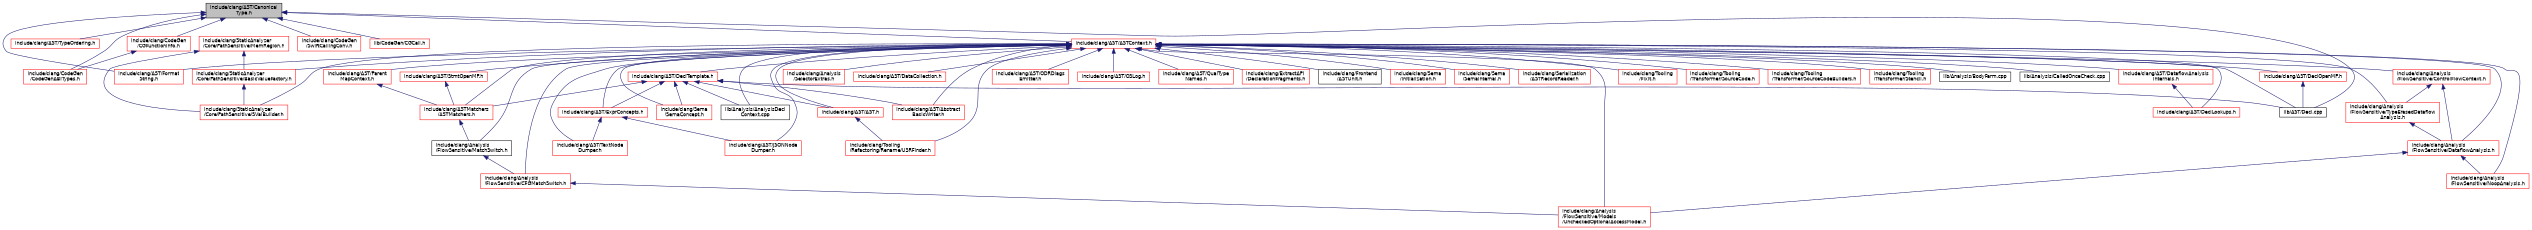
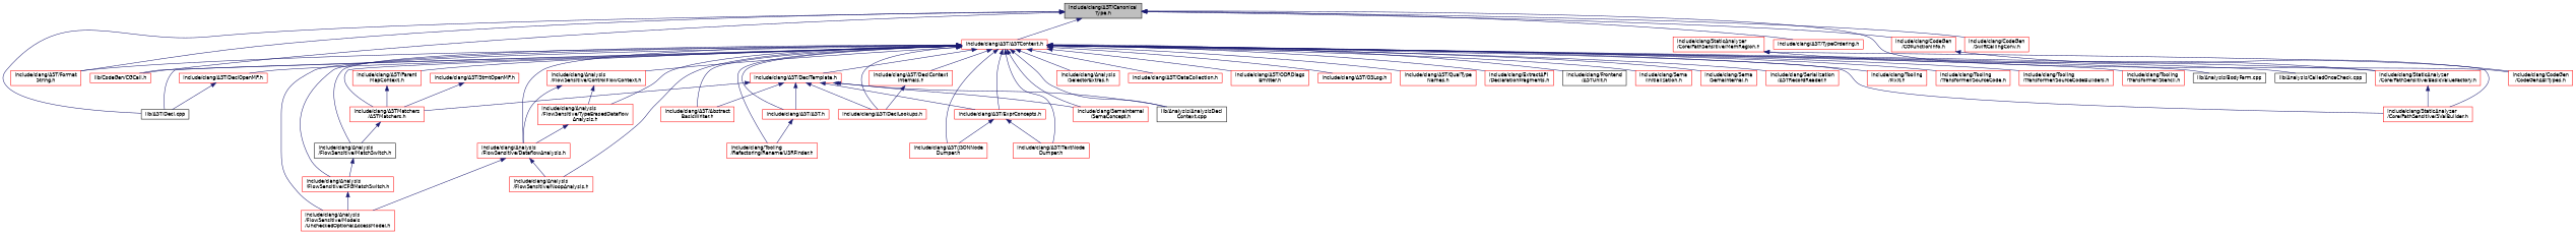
  digraph {
    node [color=red fontname=Helvetica fontsize=10 shape=record]
    edge [color=midnightblue dir=back fontname=Helvetica fontsize=10 labelfontname=Helvetica labelfontsize=10 style=solid]
    n1 [color=black fillcolor=grey75 fontcolor=black height=0.2 label="include/clang/AST/Canonical\lType.h" style=filled width=0.4]
    n2 [height=0.2 label="include/clang/AST/ASTContext.h" width=0.4]
    n3 [color=black height=0.2 label="lib/AST/Decl.cpp" width=0.4]
    n4 [height=0.2 label="include/clang/AST/Format\lString.h" width=0.4]
    n5 [height=0.2 label="include/clang/AST/TypeOrdering.h" width=0.4]
    n6 [height=0.2 label="include/clang/CodeGen\l/CGFunctionInfo.h" width=0.4]
    n7 [height=0.2 label="include/clang/CodeGen\l/CodeGenABITypes.h" width=0.4]
    n8 [height=0.2 label="include/clang/CodeGen\l/SwiftCallingConv.h" width=0.4]
    n9 [height=0.2 label="lib/CodeGen/CGCall.h" width=0.4]
    n10 [height=0.2 label="include/clang/Analysis\l/FlowSensitive/CFGMatchSwitch.h" width=0.4]
    n11 [height=0.2 label="include/clang/Analysis\l/FlowSensitive/Models\l/UncheckedOptionalAccessModel.h" width=0.4]
    n12 [height=0.2 label="include/clang/Analysis\l/FlowSensitive/ControlFlowContext.h" width=0.4]
    n13 [height=0.2 label="include/clang/Analysis\l/FlowSensitive/DataflowAnalysis.h" width=0.4]
    n14 [height=0.2 label="include/clang/Analysis\l/FlowSensitive/NoopAnalysis.h" width=0.4]
    n15 [height=0.2 label="include/clang/Analysis\l/FlowSensitive/TypeErasedDataflow\lAnalysis.h" width=0.4]
    n16 [color=black height=0.2 label="include/clang/Analysis\l/FlowSensitive/MatchSwitch.h" width=0.4]
    n17 [height=0.2 label="include/clang/Analysis\l/SelectorExtras.h" width=0.4]
    n18 [height=0.2 label="include/clang/AST/Abstract\lBasicWriter.h" width=0.4]
    n19 [height=0.2 label="include/clang/AST/AST.h" width=0.4]
    n20 [height=0.2 label="include/clang/Tooling\l/Refactoring/Rename/USRFinder.h" width=0.4]
    n21 [height=0.2 label="include/clang/AST/DataCollection.h" width=0.4]
-   n22 [height=0.2 label="include/clang/AST/DataflowAnalysis\lInternals.h" width=0.4]
+   n22 [height=0.2 label="include/clang/AST/DeclContext\lInternals.h" width=0.4]
    n23 [height=0.2 label="include/clang/AST/DeclLookups.h" width=0.4]
    n24 [height=0.2 label="include/clang/AST/DeclOpenMP.h" width=0.4]
    n25 [height=0.2 label="include/clang/AST/DeclTemplate.h" width=0.4]
    n26 [height=0.2 label="include/clang/AST/ExprConcepts.h" width=0.4]
    n27 [height=0.2 label="include/clang/AST/JSONNode\lDumper.h" width=0.4]
    n28 [height=0.2 label="include/clang/AST/TextNode\lDumper.h" width=0.4]
    n29 [height=0.2 label="include/clang/ASTMatchers\l/ASTMatchers.h" width=0.4]
-   n30 [height=0.2 label="include/clang/Sema\l/SemaConcept.h" width=0.4]
+   n30 [height=0.2 label="include/clang/SemaInternal\l/SemaConcept.h" width=0.4]
    n31 [color=black height=0.2 label="lib/Analysis/AnalysisDecl\lContext.cpp" width=0.4]
    n32 [height=0.2 label="include/clang/AST/ODRDiags\lEmitter.h" width=0.4]
    n33 [height=0.2 label="include/clang/AST/OSLog.h" width=0.4]
    n34 [height=0.2 label="include/clang/AST/Parent\lMapContext.h" width=0.4]
    n35 [height=0.2 label="include/clang/AST/QualType\lNames.h" width=0.4]
    n36 [height=0.2 label="include/clang/AST/StmtOpenMP.h" width=0.4]
    n37 [height=0.2 label="include/clang/ExtractAPI\l/DeclarationFragments.h" width=0.4]
    n38 [color=black height=0.2 label="include/clang/Frontend\l/ASTUnit.h" width=0.4]
    n39 [height=0.2 label="include/clang/Sema\l/Initialization.h" width=0.4]
    n40 [height=0.2 label="include/clang/Sema\l/SemaInternal.h" width=0.4]
    n41 [height=0.2 label="include/clang/Serialization\l/ASTRecordReader.h" width=0.4]
    n42 [height=0.2 label="include/clang/StaticAnalyzer\l/Core/PathSensitive/BasicValueFactory.h" width=0.4]
    n43 [height=0.2 label="include/clang/StaticAnalyzer\l/Core/PathSensitive/SValBuilder.h" width=0.4]
    n44 [height=0.2 label="include/clang/Tooling\l/FixIt.h" width=0.4]
    n45 [height=0.2 label="include/clang/Tooling\l/Transformer/SourceCode.h" width=0.4]
    n46 [height=0.2 label="include/clang/Tooling\l/Transformer/SourceCodeBuilders.h" width=0.4]
    n47 [height=0.2 label="include/clang/Tooling\l/Transformer/Stencil.h" width=0.4]
    n48 [color=black height=0.2 label="lib/Analysis/BodyFarm.cpp" width=0.4]
    n49 [color=black height=0.2 label="lib/Analysis/CalledOnceCheck.cpp" width=0.4]
    n50 [height=0.2 label="include/clang/StaticAnalyzer\l/Core/PathSensitive/MemRegion.h" width=0.4]
    n1 -> n2
    n1 -> n3
    n1 -> n4
    n1 -> n5
    n1 -> n6
    n1 -> n7
    n1 -> n8
    n1 -> n9
    n2 -> n3
    n2 -> n4
    n2 -> n10
    n2 -> n11
    n2 -> n12
    n2 -> n13
    n2 -> n14
    n2 -> n15
    n2 -> n16
    n2 -> n17
    n2 -> n18
    n2 -> n19
    n2 -> n20
    n2 -> n21
    n2 -> n22
    n2 -> n23
    n2 -> n24
    n2 -> n25
    n2 -> n26
    n2 -> n27
    n2 -> n28
    n2 -> n29
    n2 -> n30
    n2 -> n31
    n2 -> n32
    n2 -> n33
    n2 -> n34
    n2 -> n35
-   n2 -> n36
+   n2 -> n9
    n2 -> n37
    n2 -> n38
    n2 -> n39
    n2 -> n40
    n2 -> n41
    n2 -> n42
    n2 -> n43
    n2 -> n44
    n2 -> n45
    n2 -> n46
    n2 -> n47
    n2 -> n48
    n2 -> n49
    n6 -> n7
    n10 -> n11
    n12 -> n13
    n12 -> n15
    n13 -> n11
    n13 -> n14
    n15 -> n13
    n16 -> n10
    n19 -> n20
    n22 -> n23
    n24 -> n3
-   n25 -> n3
+   n25 -> n23
    n25 -> n18
    n25 -> n19
    n25 -> n26
    n25 -> n29
    n25 -> n30
    n25 -> n31
    n26 -> n27
    n26 -> n28
    n29 -> n16
    n34 -> n29
    n36 -> n29
    n42 -> n43
    n50 -> n42
    n50 -> n43
  }
